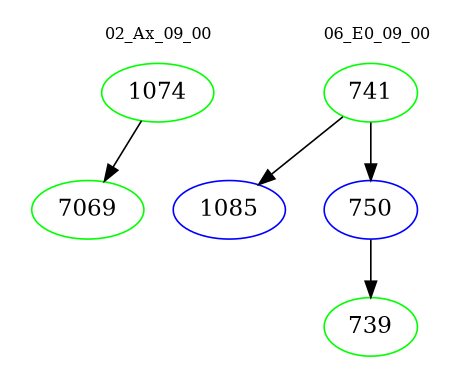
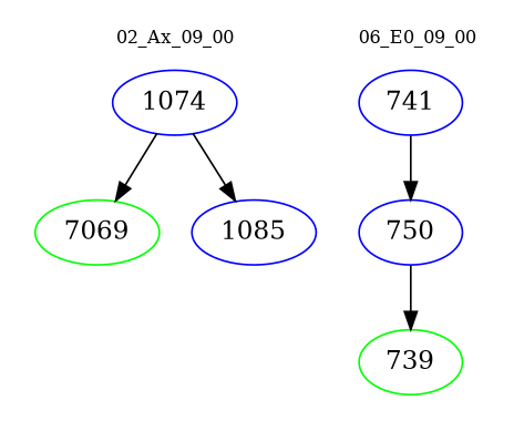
  digraph {
    node [color=blue]
    edge [color=black]
-   n1 [color=green label=1074]
+   n1 [label=1074]
    n2 [color=green label=7069]
    n3 [label=1085]
-   n4 [color=green label=741]
+   n4 [label=741]
    n5 [color=green label=739]
    n6 [label=750]
    subgraph cluster_1 {
      color=white
      fontsize=10
      label="02_Ax_09_00"
      n1
      n2
      n3
    }
    subgraph cluster_2 {
      color=white
      fontsize=10
      label="06_E0_09_00"
      n4
      n5
      n6
    }
    n1 -> n2
-   n4 -> n3
+   n1 -> n3
    n4 -> n6
    n6 -> n5
  }
